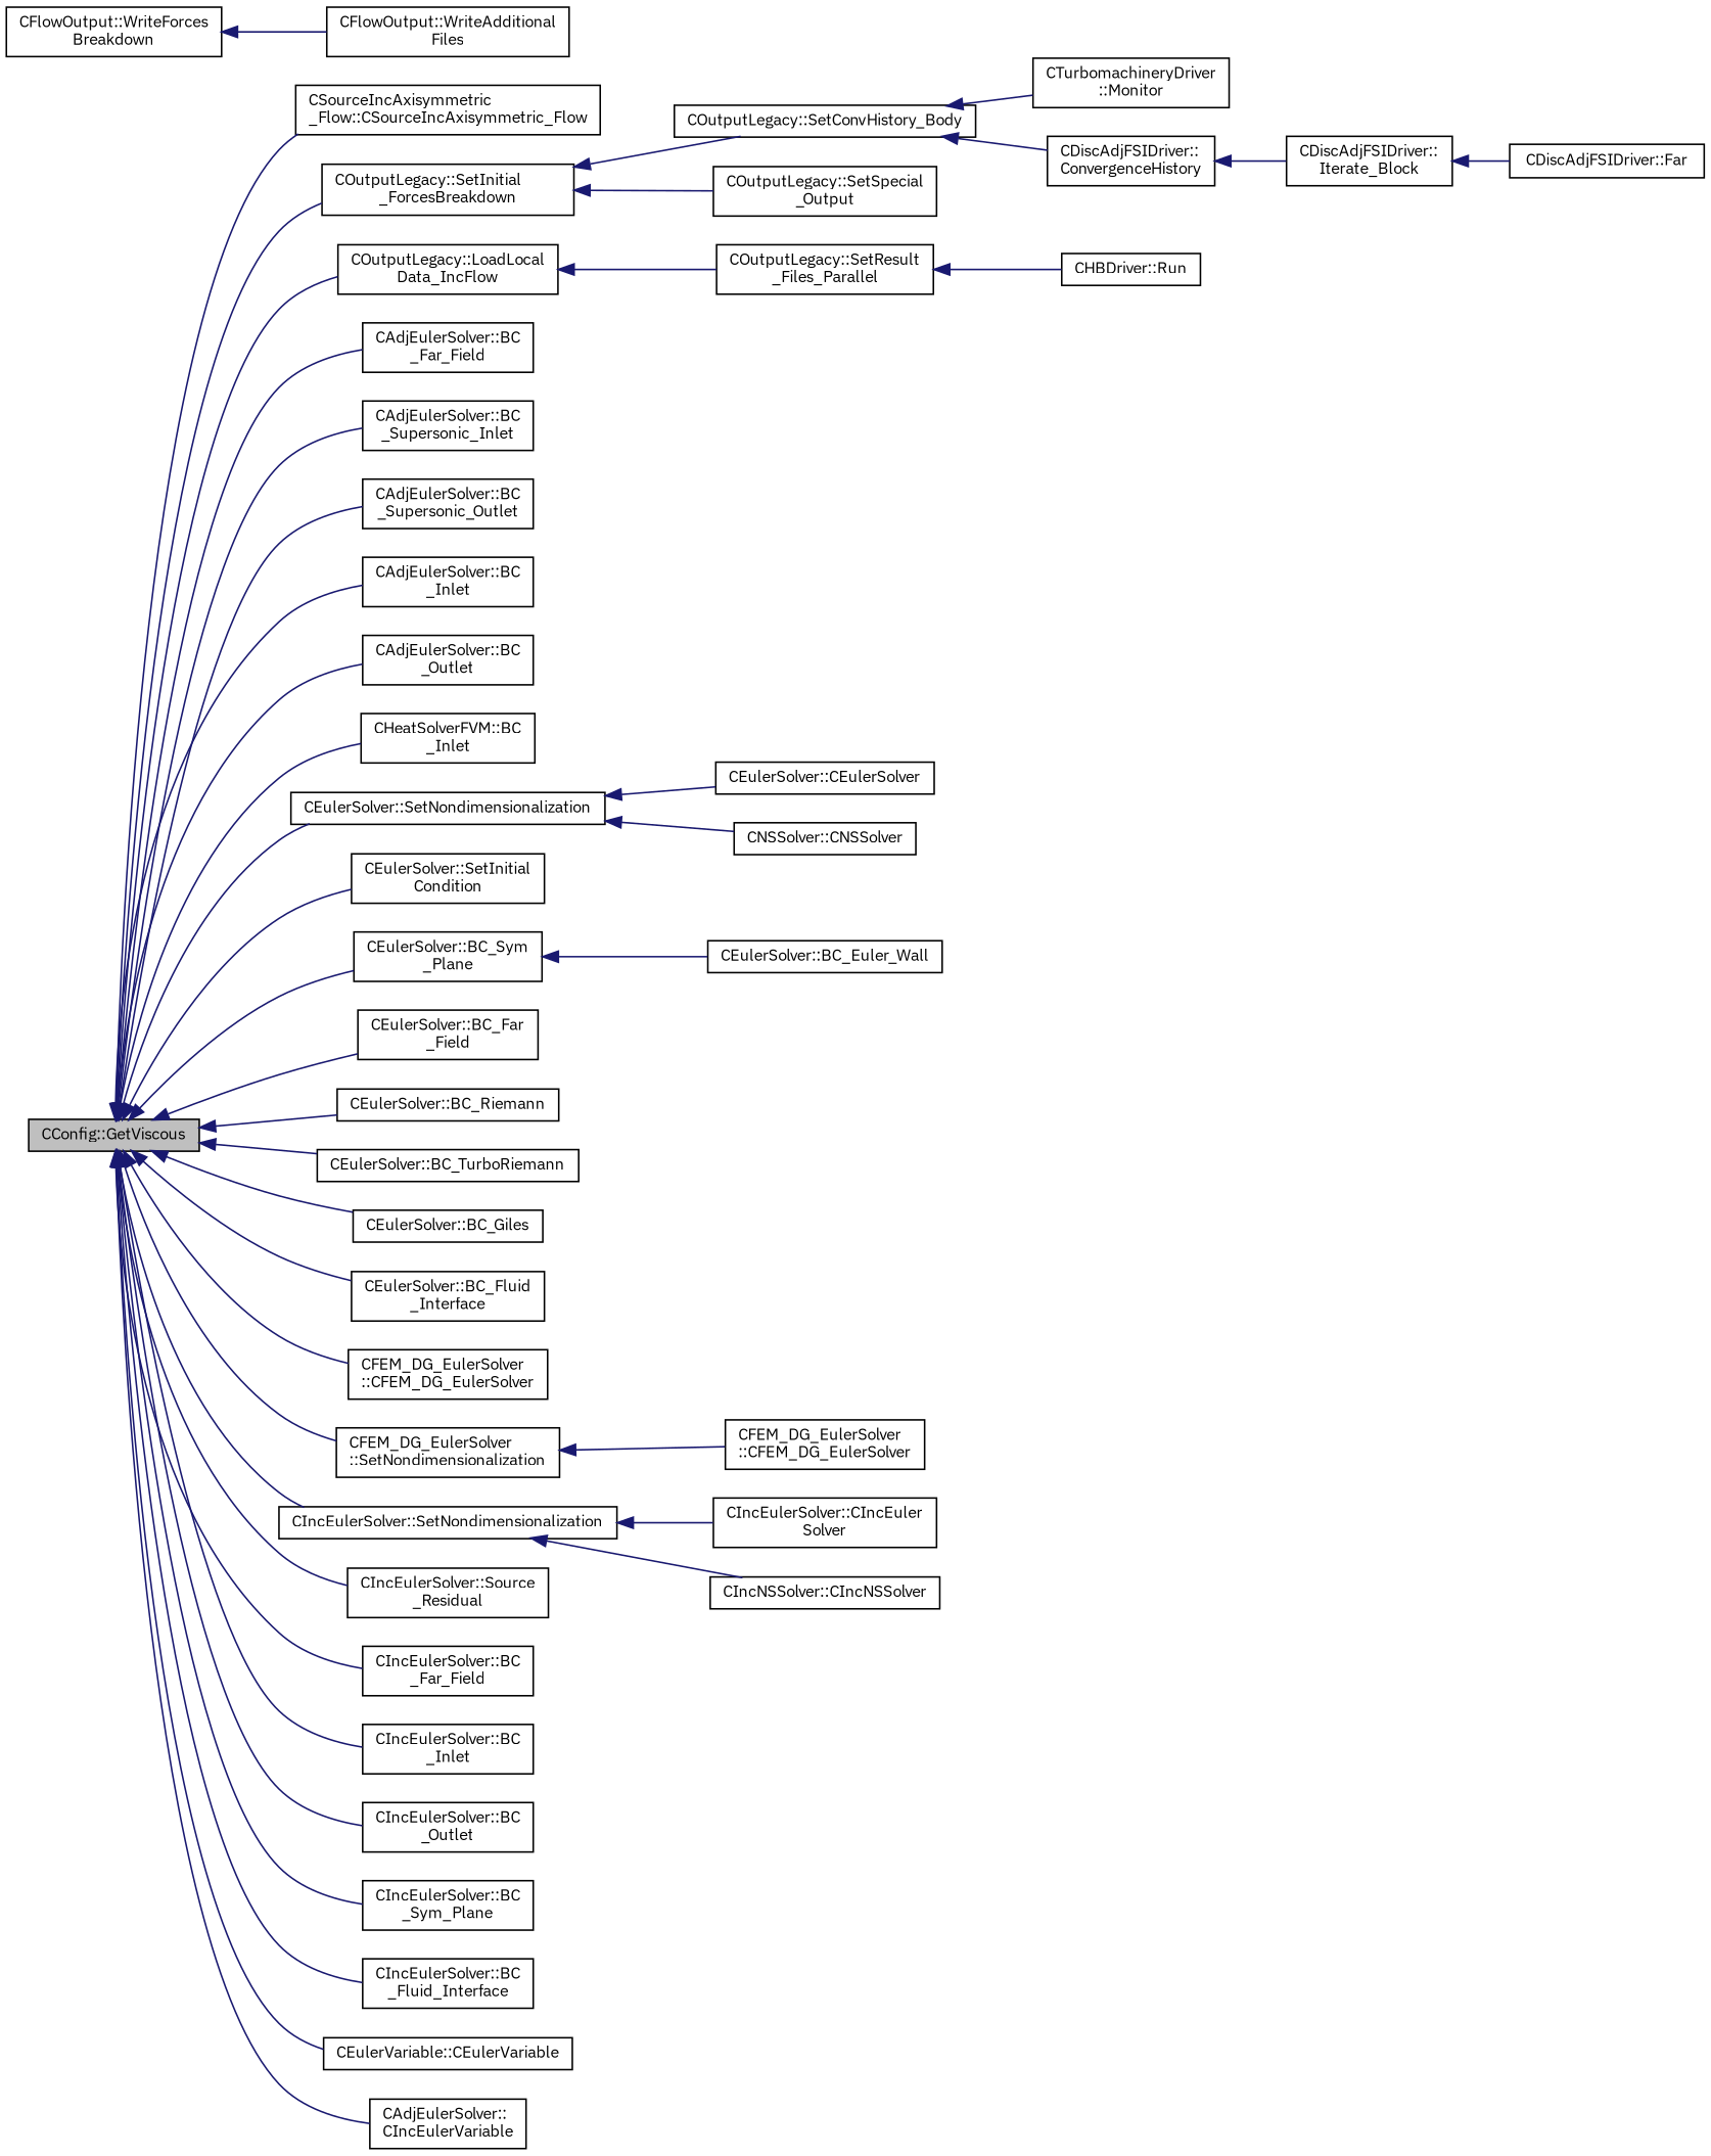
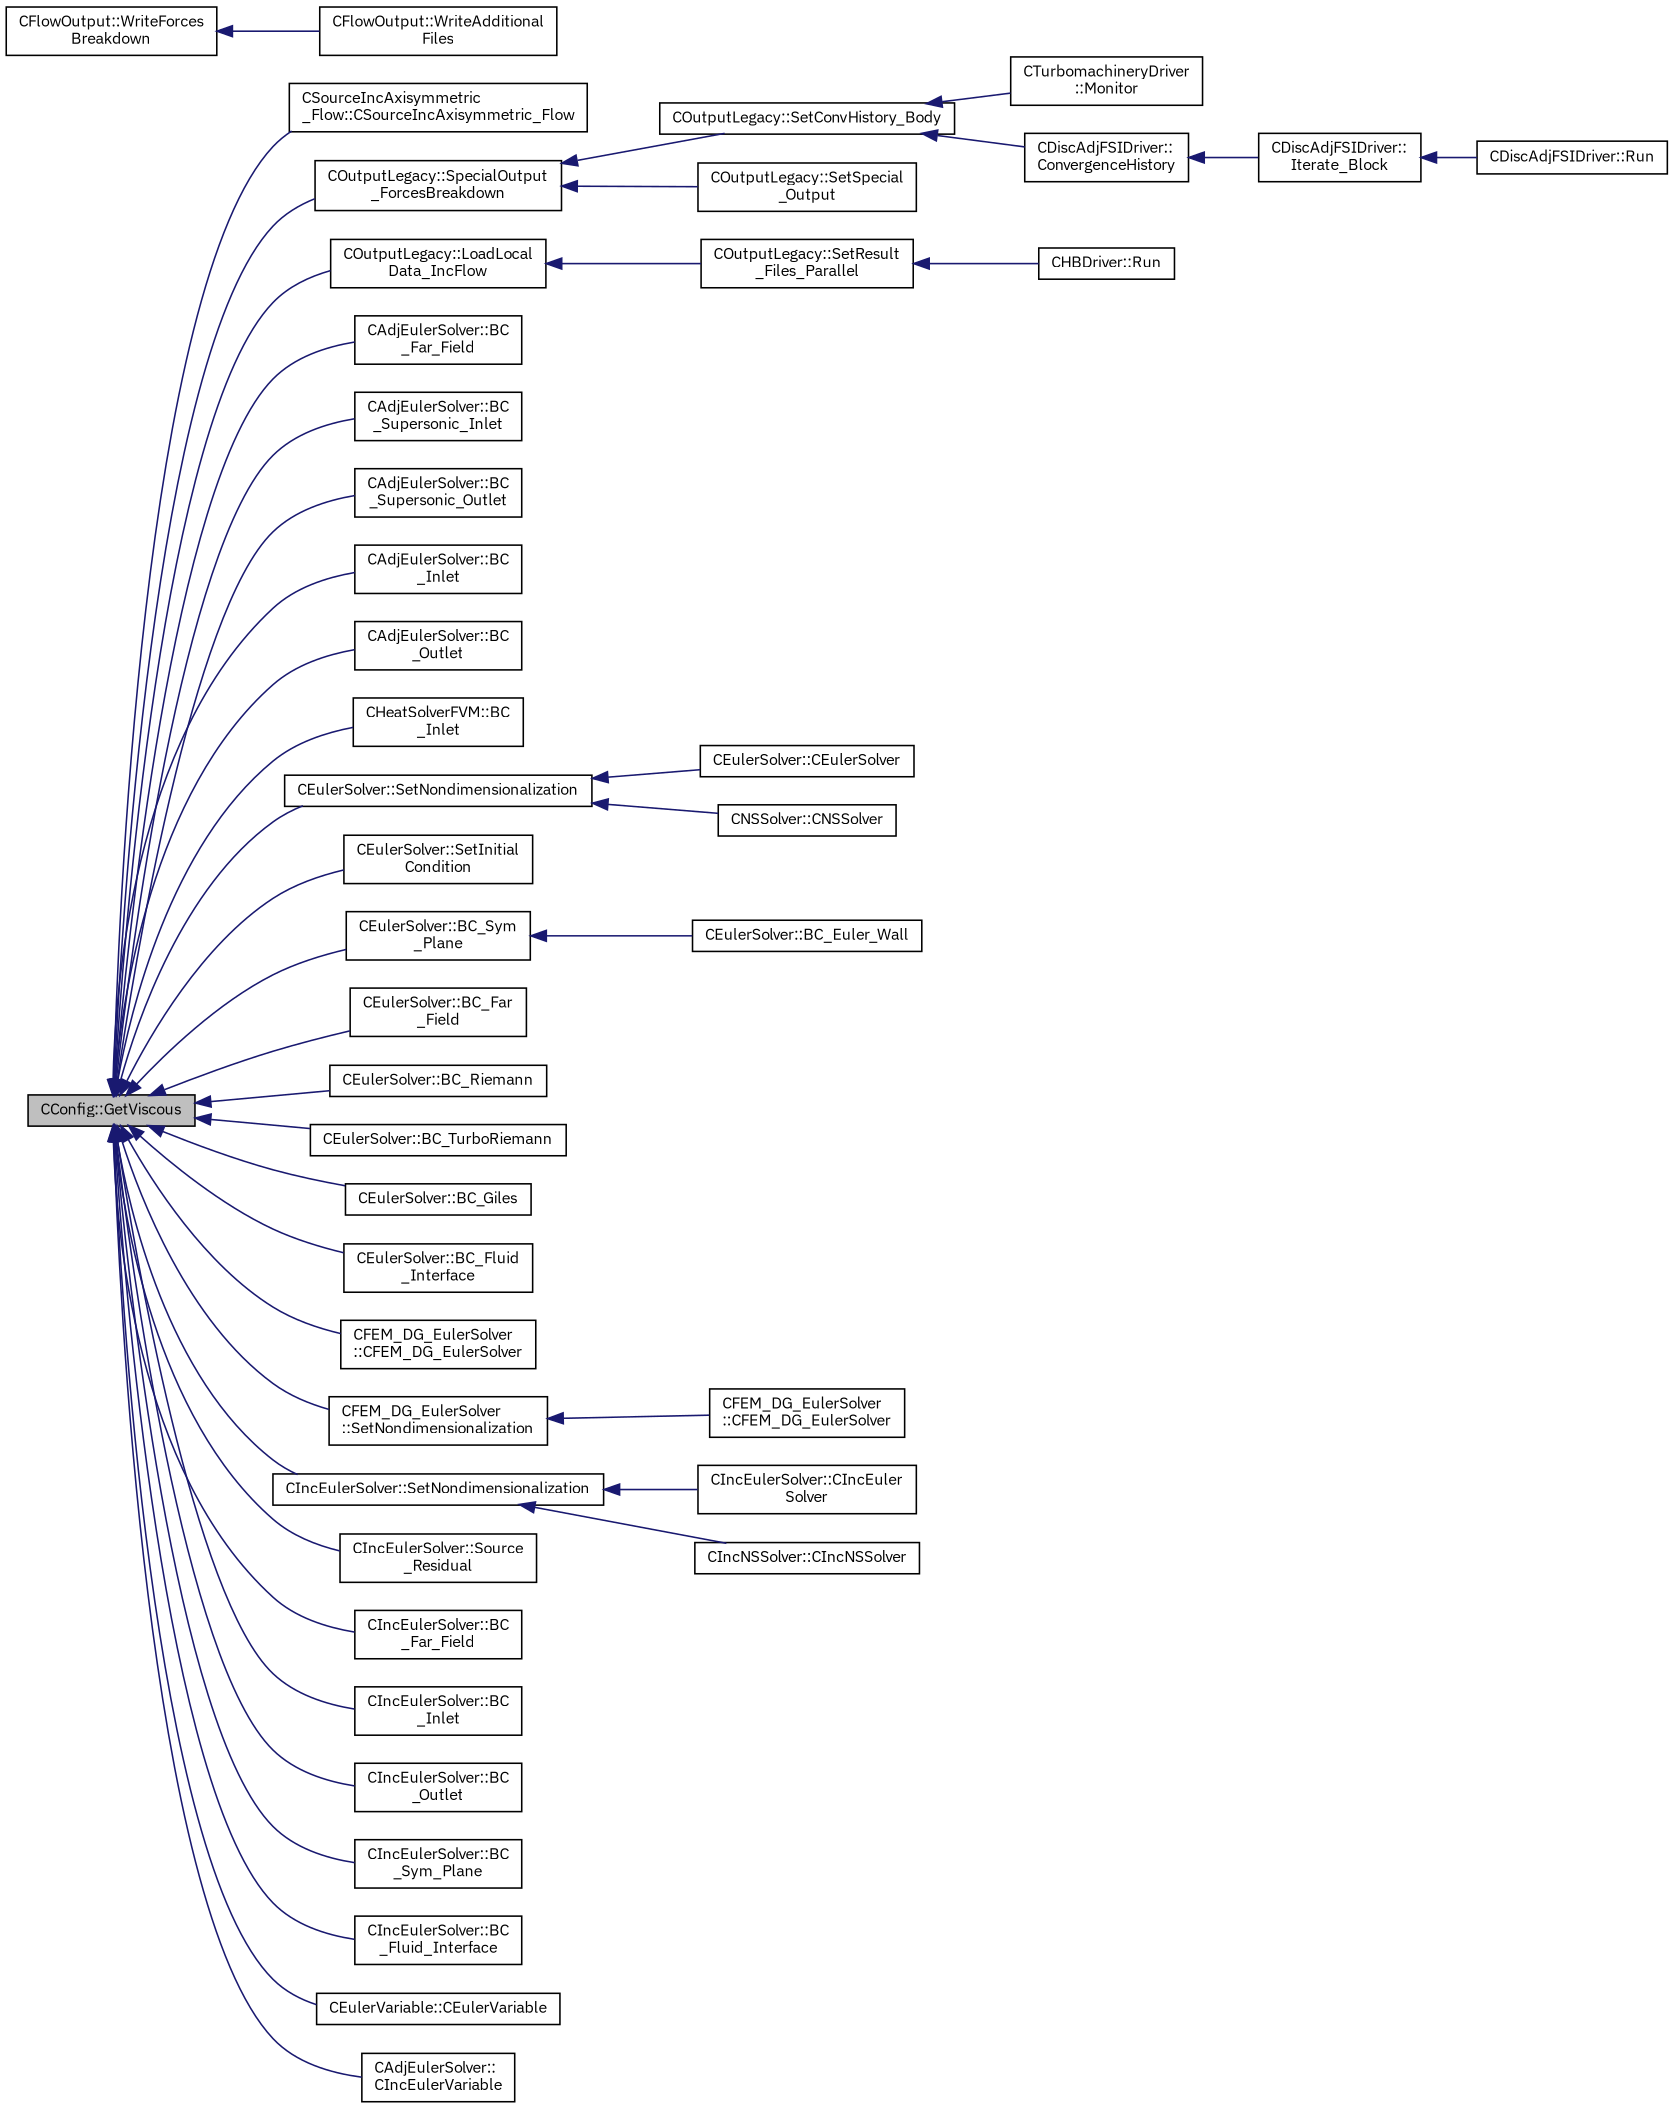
  digraph {
    fontname="IBM Plex Sans"
    rankdir=LR
    node [color=black fillcolor=white fontname="IBM Plex Sans" fontsize=10 shape=record style=filled]
    edge [color=midnightblue dir=back fontname="IBM Plex Sans" fontsize=10 labelfontname=Helvetica labelfontsize=10 style=solid]
    n1 [fillcolor=grey75 fontcolor=black height=0.2 label="CConfig::GetViscous" width=0.4]
    n2 [height=0.2 label="CSourceIncAxisymmetric\l_Flow::CSourceIncAxisymmetric_Flow" width=0.4]
-   n3 [height=0.2 label="COutputLegacy::SetInitial\l_ForcesBreakdown" width=0.4]
+   n3 [height=0.2 label="COutputLegacy::SpecialOutput\l_ForcesBreakdown" width=0.4]
    n4 [height=0.2 label="COutputLegacy::LoadLocal\lData_IncFlow" width=0.4]
    n5 [height=0.2 label="CAdjEulerSolver::BC\l_Far_Field" width=0.4]
    n6 [height=0.2 label="CAdjEulerSolver::BC\l_Supersonic_Inlet" width=0.4]
    n7 [height=0.2 label="CAdjEulerSolver::BC\l_Supersonic_Outlet" width=0.4]
    n8 [height=0.2 label="CAdjEulerSolver::BC\l_Inlet" width=0.4]
    n9 [height=0.2 label="CAdjEulerSolver::BC\l_Outlet" width=0.4]
    n10 [height=0.2 label="CHeatSolverFVM::BC\l_Inlet" width=0.4]
    n11 [height=0.2 label="CEulerSolver::SetNondimensionalization" width=0.4]
    n12 [height=0.2 label="CEulerSolver::SetInitial\lCondition" width=0.4]
    n13 [height=0.2 label="CEulerSolver::BC_Sym\l_Plane" width=0.4]
    n14 [height=0.2 label="CEulerSolver::BC_Far\l_Field" width=0.4]
    n15 [height=0.2 label="CEulerSolver::BC_Riemann" width=0.4]
    n16 [height=0.2 label="CEulerSolver::BC_TurboRiemann" width=0.4]
    n17 [height=0.2 label="CEulerSolver::BC_Giles" width=0.4]
    n18 [height=0.2 label="CEulerSolver::BC_Fluid\l_Interface" width=0.4]
    n19 [height=0.2 label="CFEM_DG_EulerSolver\l::CFEM_DG_EulerSolver" width=0.4]
    n20 [height=0.2 label="CFEM_DG_EulerSolver\l::SetNondimensionalization" width=0.4]
    n21 [height=0.2 label="CIncEulerSolver::SetNondimensionalization" width=0.4]
    n22 [height=0.2 label="CIncEulerSolver::Source\l_Residual" width=0.4]
    n23 [height=0.2 label="CIncEulerSolver::BC\l_Far_Field" width=0.4]
    n24 [height=0.2 label="CIncEulerSolver::BC\l_Inlet" width=0.4]
    n25 [height=0.2 label="CIncEulerSolver::BC\l_Outlet" width=0.4]
    n26 [height=0.2 label="CIncEulerSolver::BC\l_Sym_Plane" width=0.4]
    n27 [height=0.2 label="CIncEulerSolver::BC\l_Fluid_Interface" width=0.4]
    n28 [height=0.2 label="CEulerVariable::CEulerVariable" width=0.4]
    n29 [height=0.2 label="CAdjEulerSolver::\lCIncEulerVariable" width=0.4]
    n30 [height=0.2 label="CFlowOutput::WriteForces\lBreakdown" width=0.4]
    n31 [height=0.2 label="CFlowOutput::WriteAdditional\lFiles" width=0.4]
    n32 [height=0.2 label="COutputLegacy::SetConvHistory_Body" width=0.4]
    n33 [height=0.2 label="COutputLegacy::SetSpecial\l_Output" width=0.4]
    n34 [height=0.2 label="COutputLegacy::SetResult\l_Files_Parallel" width=0.4]
    n35 [height=0.2 label="CEulerSolver::CEulerSolver" width=0.4]
    n36 [height=0.2 label="CNSSolver::CNSSolver" width=0.4]
    n37 [height=0.2 label="CEulerSolver::BC_Euler_Wall" width=0.4]
    n38 [height=0.2 label="CFEM_DG_EulerSolver\l::CFEM_DG_EulerSolver" width=0.4]
    n39 [height=0.2 label="CIncEulerSolver::CIncEuler\lSolver" width=0.4]
    n40 [height=0.2 label="CIncNSSolver::CIncNSSolver" width=0.4]
    n41 [height=0.2 label="CTurbomachineryDriver\l::Monitor" width=0.4]
    n42 [height=0.2 label="CDiscAdjFSIDriver::\lConvergenceHistory" width=0.4]
    n43 [height=0.2 label="CHBDriver::Run" width=0.4]
    n44 [height=0.2 label="CDiscAdjFSIDriver::\lIterate_Block" width=0.4]
-   n45 [height=0.2 label="CDiscAdjFSIDriver::Far" width=0.4]
+   n45 [height=0.2 label="CDiscAdjFSIDriver::Run" width=0.4]
    n1 -> n2
    n1 -> n3
    n1 -> n4
    n1 -> n5
    n1 -> n6
    n1 -> n7
    n1 -> n8
    n1 -> n9
    n1 -> n10
    n1 -> n11
    n1 -> n12
    n1 -> n13
    n1 -> n14
    n1 -> n15
    n1 -> n16
    n1 -> n17
    n1 -> n18
    n1 -> n19
    n1 -> n20
    n1 -> n21
    n1 -> n22
    n1 -> n23
    n1 -> n24
    n1 -> n25
    n1 -> n26
    n1 -> n27
    n1 -> n28
    n1 -> n29
    n3 -> n32
    n3 -> n33
    n4 -> n34
    n11 -> n35
    n11 -> n36
    n13 -> n37
    n20 -> n38
    n21 -> n39
    n21 -> n40
    n30 -> n31
    n32 -> n41
    n32 -> n42
    n34 -> n43
    n42 -> n44
    n44 -> n45
  }
